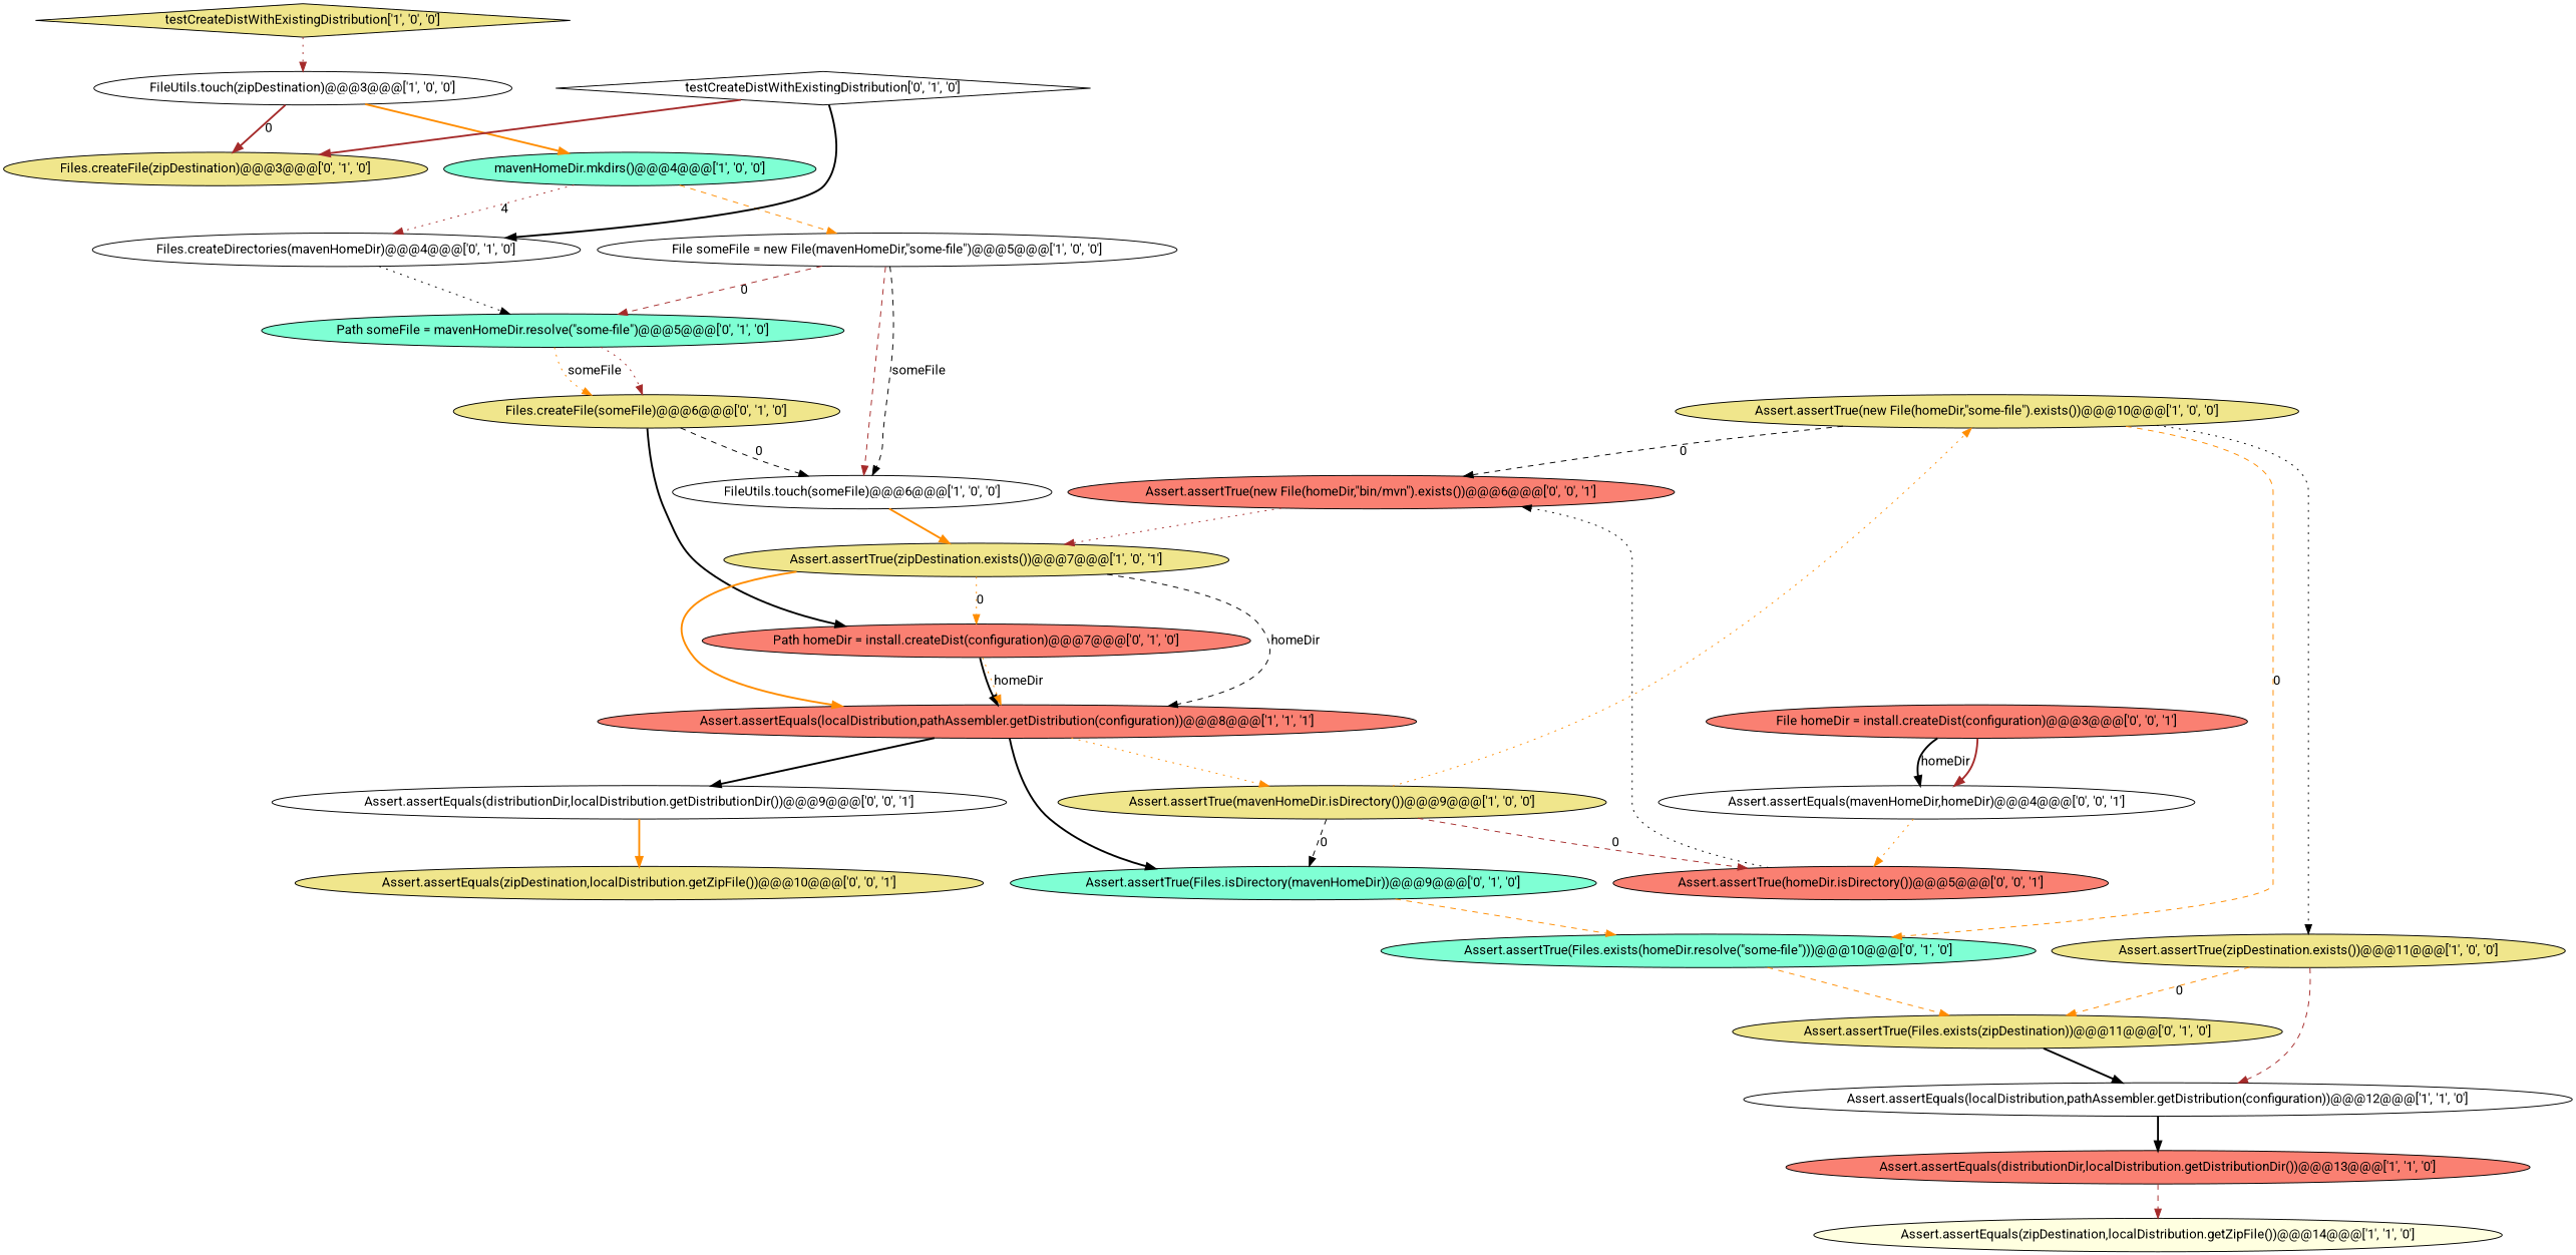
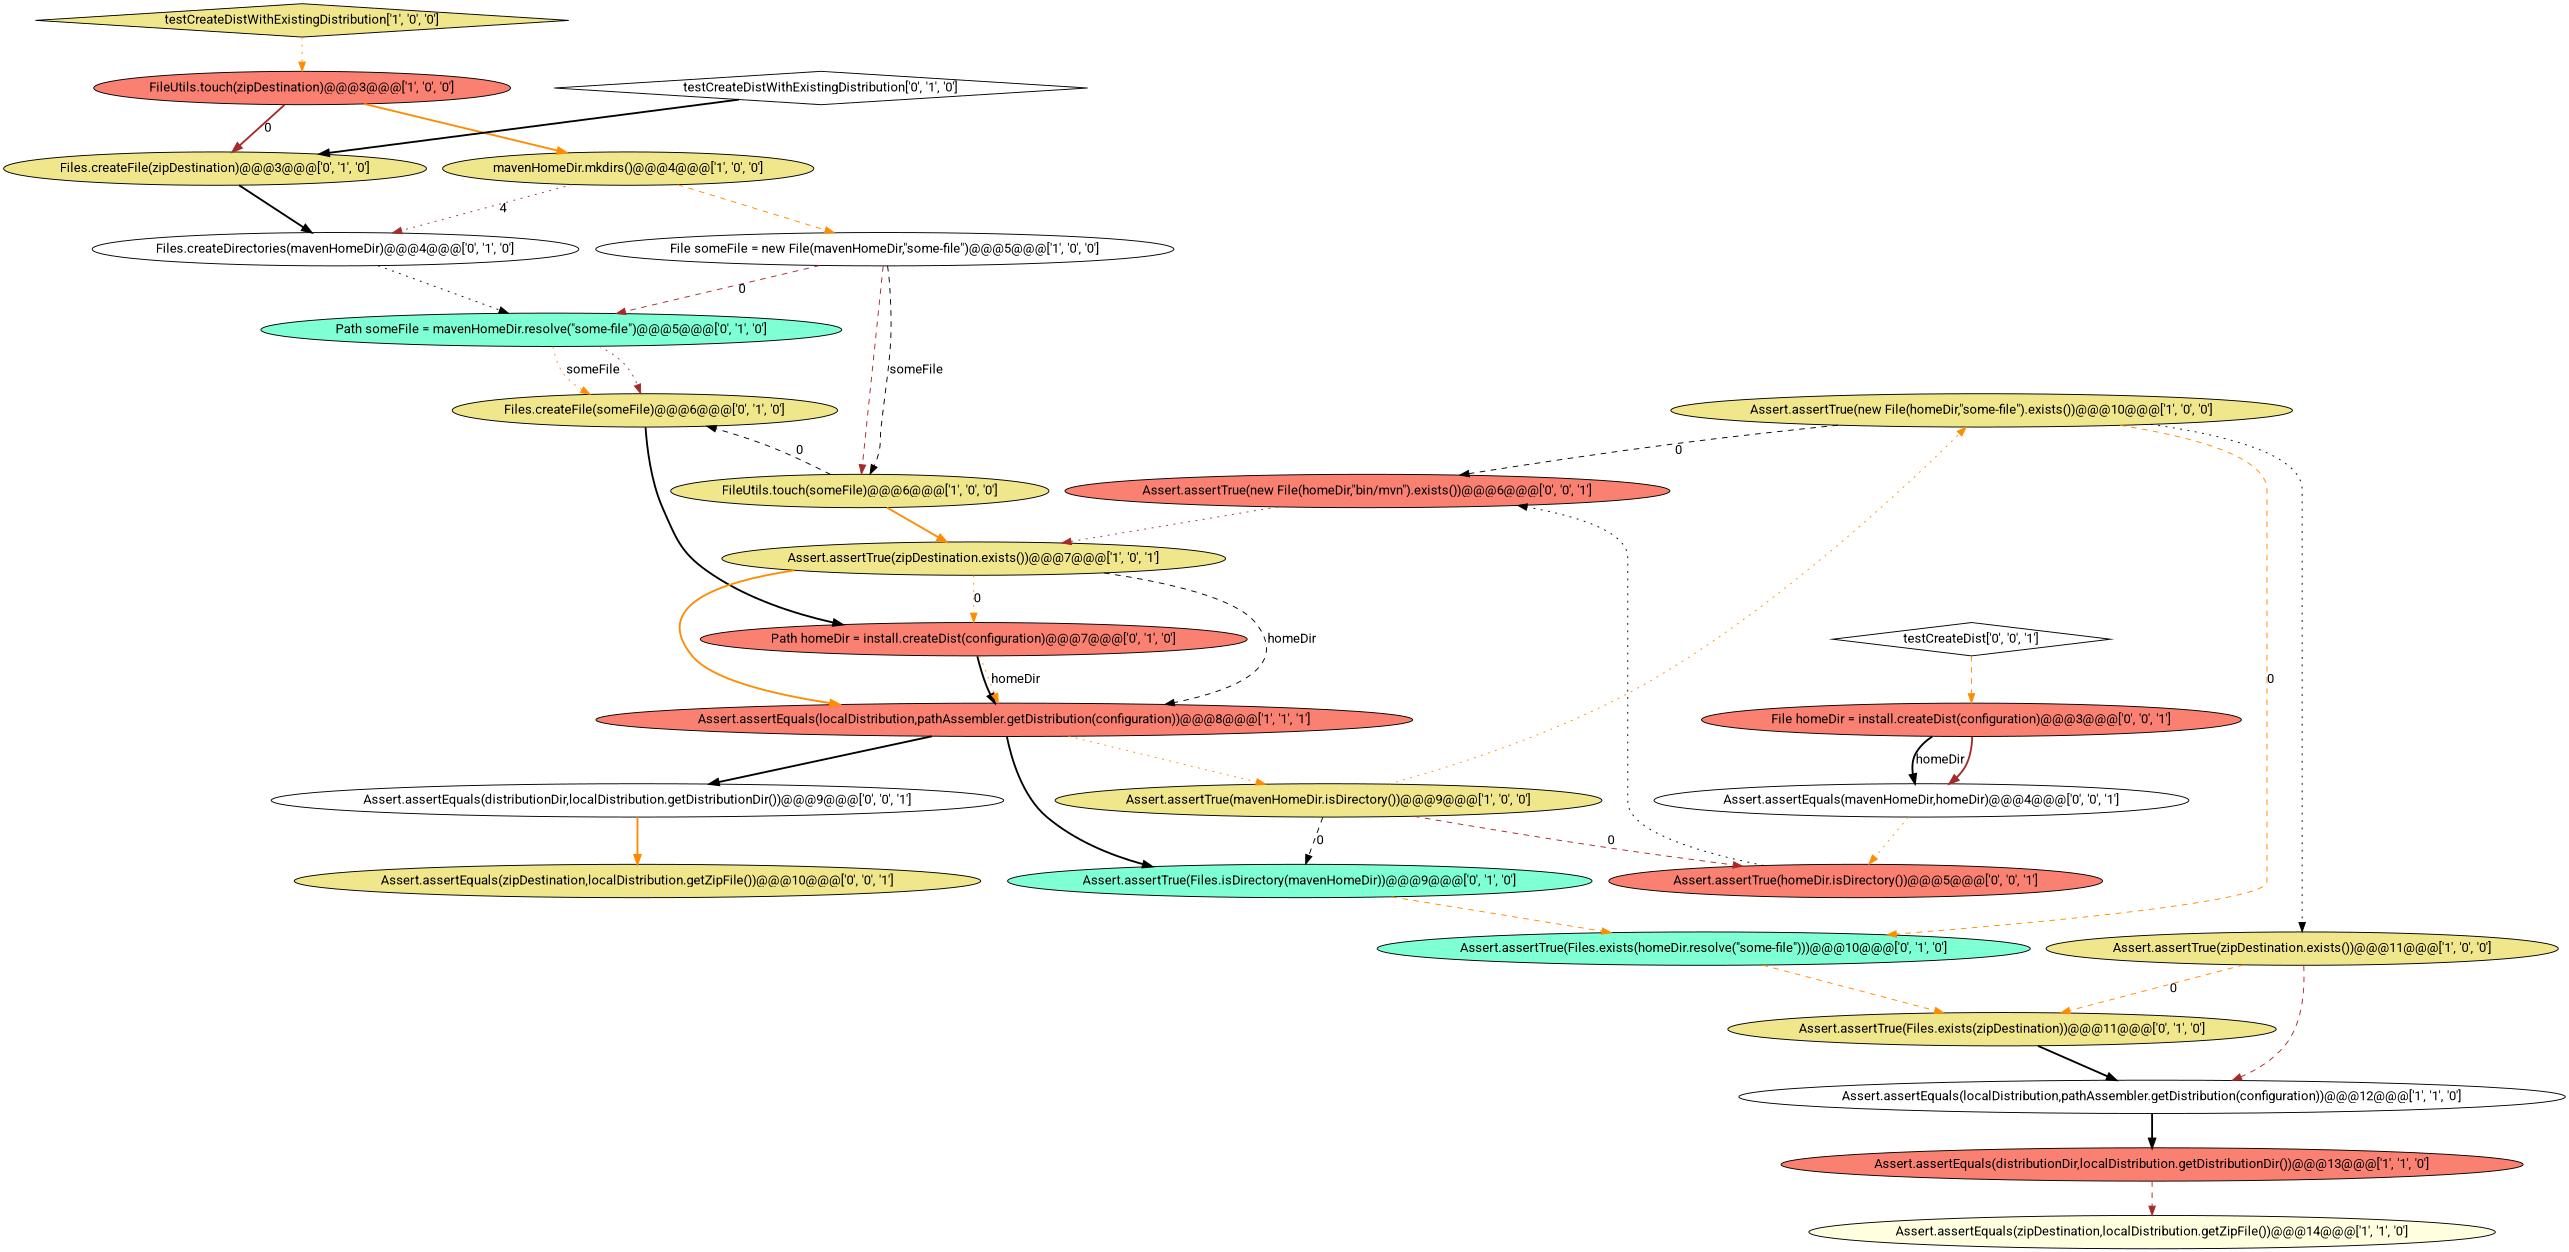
  digraph {
    fontname=Roboto
    node [fillcolor=khaki fontname=Roboto shape=ellipse style=filled]
    edge [color=darkorange fontname=Roboto style=dashed]
    n1 [fillcolor=aquamarine label="Assert.assertTrue(Files.exists(homeDir.resolve(\"some-file\")))@@@10@@@['0', '1', '0']"]
    n2 [label="Assert.assertTrue(Files.exists(zipDestination))@@@11@@@['0', '1', '0']"]
    n3 [fillcolor=white label="Assert.assertEquals(localDistribution,pathAssembler.getDistribution(configuration))@@@12@@@['1', '1', '0']"]
    n4 [label="testCreateDistWithExistingDistribution['1', '0', '0']" shape=diamond]
-   n5 [fillcolor=white label="FileUtils.touch(zipDestination)@@@3@@@['1', '0', '0']"]
+   n5 [fillcolor=salmon label="FileUtils.touch(zipDestination)@@@3@@@['1', '0', '0']"]
    n6 [label="Files.createFile(zipDestination)@@@3@@@['0', '1', '0']"]
-   n7 [fillcolor=aquamarine label="mavenHomeDir.mkdirs()@@@4@@@['1', '0', '0']"]
+   n7 [label="mavenHomeDir.mkdirs()@@@4@@@['1', '0', '0']"]
    n8 [fillcolor=white label="testCreateDistWithExistingDistribution['0', '1', '0']" shape=diamond]
    n9 [fillcolor=white label="Files.createDirectories(mavenHomeDir)@@@4@@@['0', '1', '0']"]
    n10 [fillcolor=white label="File someFile = new File(mavenHomeDir,\"some-file\")@@@5@@@['1', '0', '0']"]
    n11 [fillcolor=aquamarine label="Path someFile = mavenHomeDir.resolve(\"some-file\")@@@5@@@['0', '1', '0']"]
-   n12 [fillcolor=white label="FileUtils.touch(someFile)@@@6@@@['1', '0', '0']"]
+   n12 [label="FileUtils.touch(someFile)@@@6@@@['1', '0', '0']"]
    n13 [label="Files.createFile(someFile)@@@6@@@['0', '1', '0']"]
    n14 [label="Assert.assertTrue(zipDestination.exists())@@@7@@@['1', '0', '1']"]
    n15 [fillcolor=salmon label="Assert.assertEquals(distributionDir,localDistribution.getDistributionDir())@@@13@@@['1', '1', '0']"]
    n16 [fillcolor=lightyellow label="Assert.assertEquals(zipDestination,localDistribution.getZipFile())@@@14@@@['1', '1', '0']"]
    n17 [fillcolor=salmon label="Path homeDir = install.createDist(configuration)@@@7@@@['0', '1', '0']"]
    n18 [fillcolor=salmon label="Assert.assertEquals(localDistribution,pathAssembler.getDistribution(configuration))@@@8@@@['1', '1', '1']"]
    n19 [fillcolor=white label="Assert.assertEquals(distributionDir,localDistribution.getDistributionDir())@@@9@@@['0', '0', '1']"]
    n20 [label="Assert.assertTrue(mavenHomeDir.isDirectory())@@@9@@@['1', '0', '0']"]
    n21 [fillcolor=aquamarine label="Assert.assertTrue(Files.isDirectory(mavenHomeDir))@@@9@@@['0', '1', '0']"]
    n22 [fillcolor=salmon label="Assert.assertTrue(homeDir.isDirectory())@@@5@@@['0', '0', '1']"]
    n23 [fillcolor=salmon label="Assert.assertTrue(new File(homeDir,\"bin/mvn\").exists())@@@6@@@['0', '0', '1']"]
    n24 [label="Assert.assertEquals(zipDestination,localDistribution.getZipFile())@@@10@@@['0', '0', '1']"]
    n25 [label="Assert.assertTrue(new File(homeDir,\"some-file\").exists())@@@10@@@['1', '0', '0']"]
    n26 [label="Assert.assertTrue(zipDestination.exists())@@@11@@@['1', '0', '0']"]
    n27 [fillcolor=salmon label="File homeDir = install.createDist(configuration)@@@3@@@['0', '0', '1']"]
    n28 [fillcolor=white label="Assert.assertEquals(mavenHomeDir,homeDir)@@@4@@@['0', '0', '1']"]
+   n29 [fillcolor=white label="testCreateDist['0', '0', '1']" shape=diamond]
    n1 -> n2
    n2 -> n3 [color=black style=bold]
    n3 -> n15 [color=black style=bold]
-   n4 -> n5 [color=brown style=dotted]
+   n4 -> n5 [style=dotted]
    n5 -> n6 [color=brown label=0 style=bold]
    n5 -> n7 [style=bold]
-   n8 -> n9 [color=black style=bold]
+   n6 -> n9 [color=black style=bold]
    n7 -> n9 [color=brown label=4 style=dotted]
    n7 -> n10
-   n8 -> n6 [color=brown style=bold]
+   n8 -> n6 [color=black style=bold]
    n9 -> n11 [color=black style=dotted]
    n10 -> n11 [color=brown label=0]
    n10 -> n12 [color=brown]
    n10 -> n12 [color=black label=someFile]
    n11 -> n13 [color=brown style=dotted]
    n11 -> n13 [label=someFile style=dotted]
-   n13 -> n12 [color=black label=0]
+   n12 -> n13 [color=black label=0]
    n12 -> n14 [style=bold]
    n13 -> n17 [color=black style=bold]
    n14 -> n17 [label=0 style=dotted]
    n14 -> n18 [style=bold]
    n14 -> n18 [color=black label=homeDir]
    n15 -> n16 [color=brown]
    n17 -> n18 [color=black style=bold]
    n17 -> n18 [label=homeDir style=dotted]
    n18 -> n19 [color=black style=bold]
    n18 -> n20 [style=dotted]
    n18 -> n21 [color=black style=bold]
    n19 -> n24 [style=bold]
    n20 -> n21 [color=black label=0]
    n20 -> n22 [color=brown label=0]
    n20 -> n25 [style=dotted]
    n21 -> n1
    n22 -> n23 [color=black style=dotted]
    n23 -> n14 [color=brown style=dotted]
    n25 -> n1 [label=0]
    n25 -> n23 [color=black label=0]
    n25 -> n26 [color=black style=dotted]
    n26 -> n2 [label=0]
    n26 -> n3 [color=brown]
    n27 -> n28 [color=black label=homeDir style=bold]
    n27 -> n28 [color=brown style=bold]
    n28 -> n22 [style=dotted]
+   n29 -> n27
  }
